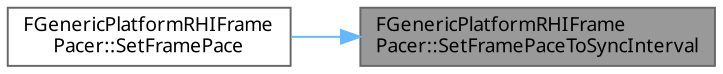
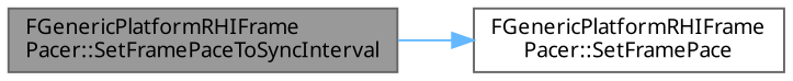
  digraph {
    rankdir=RL
    fontname="Noto Sans"
    node [fontname="Noto Sans" fontsize=10 shape=box style=filled]
    n1 [color=gray40 fillcolor=grey60 fontcolor=black height=0.2 label="FGenericPlatformRHIFrame\lPacer::SetFramePaceToSyncInterval" width=0.4]
    n2 [color=grey40 fillcolor=white height=0.2 label="FGenericPlatformRHIFrame\lPacer::SetFramePace" width=0.4]
-   n1 -> n2 [color=steelblue1 dir=back fontname="Noto Sans" fontsize=10 labelfontname=Helvetica labelfontsize=10 style=solid]
+   n2 -> n1 [color=steelblue1 dir=back fontname="Noto Sans" fontsize=10 labelfontname=Helvetica labelfontsize=10 style=solid]
  }
